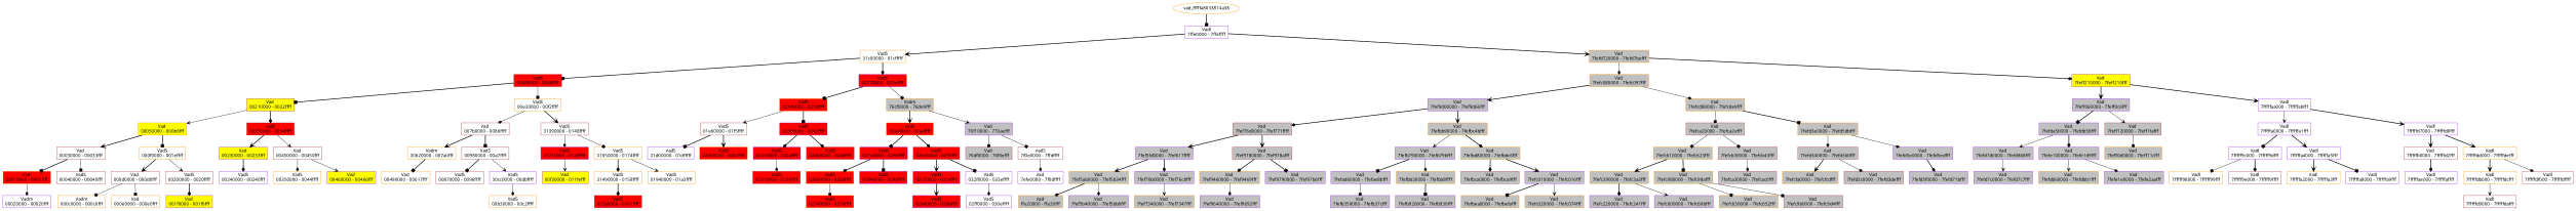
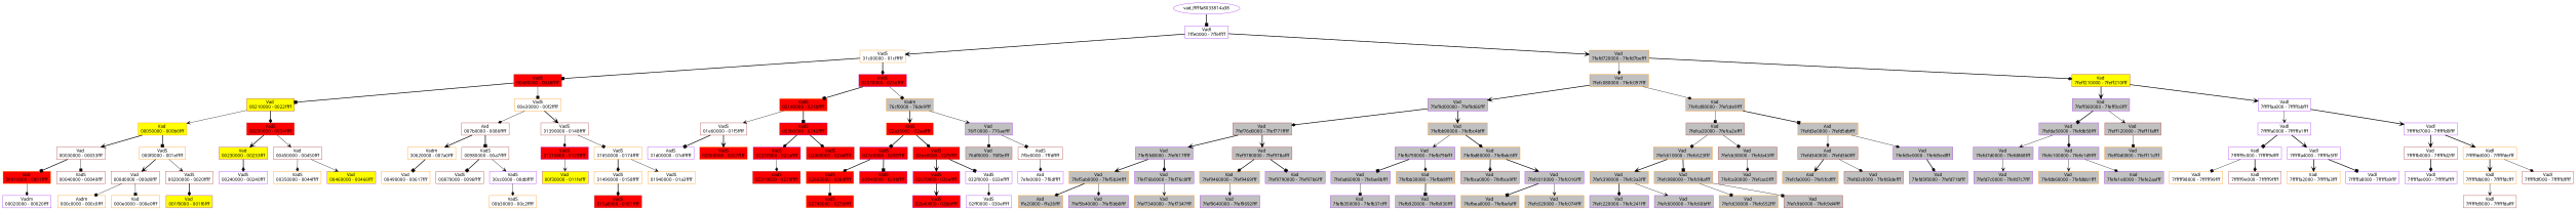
  digraph {
    rankdir=TB
    fontname="Noto Sans"
    node [color=purple fillcolor=gray shape=record style=filled fontname="Noto Sans"]
    edge [style=bold arrowhead=vee fontname="Noto Sans"]
    n1 [fillcolor=white label="{ Vadl\n7ffe0000 - 7ffeffff }"]
-   vad_fffffa8033814a38 [color=darkorange fillcolor="" shape="" style=""]
+   vad_fffffa8033814a38 [fillcolor="" shape="" style=""]
    n3 [color=darkorange fillcolor=white label="{ VadS\n01c00000 - 01cfffff }"]
    n4 [color=darkorange label="{ Vad \n7fefd720000 - 7fefd7befff }"]
    n5 [color=brown fillcolor=red label="{ VadS\n00480000 - 0048ffff }"]
    n6 [fillcolor=red label="{ VadS\n02570000 - 025effff }"]
    n7 [color=brown fillcolor=yellow label="{ Vad \n00210000 - 0022ffff }"]
    n8 [color=darkorange fillcolor=white label="{ VadS\n00e30000 - 00f2ffff }"]
    n9 [color=darkorange fillcolor=yellow label="{ Vad \n00050000 - 000b6fff }"]
    n10 [color=brown fillcolor=red label="{ VadS\n00250000 - 0034ffff }"]
    n11 [color=brown fillcolor=white label="{ Vad \n00030000 - 00033fff }"]
    n12 [color=darkorange fillcolor=white label="{ VadS\n000f0000 - 001effff }"]
    n13 [color=darkorange fillcolor=red label="{ Vad \n00010000 - 0001ffff }"]
    n14 [color=brown fillcolor=white label="{ VadS\n00040000 - 00040fff }"]
    n15 [fillcolor=white label="{ Vadm\n00020000 - 00020fff }"]
    n16 [color=brown fillcolor=white label="{ Vad \n000d0000 - 000d0fff }"]
    n17 [color=brown fillcolor=white label="{ VadS\n00200000 - 0020ffff }"]
    n18 [color=darkorange fillcolor=white label="{ Vadm\n000c0000 - 000c0fff }"]
    n19 [color=darkorange fillcolor=white label="{ Vad \n000e0000 - 000e0fff }"]
    n20 [fillcolor=yellow label="{ Vad \n001f0000 - 001f6fff }"]
    n21 [fillcolor=yellow label="{ Vad \n00230000 - 00233fff }"]
    n22 [color=brown fillcolor=white label="{ Vad \n00450000 - 00450fff }"]
    n23 [fillcolor=white label="{ VadS\n00240000 - 00240fff }"]
    n24 [color=darkorange fillcolor=white label="{ VadS\n00350000 - 0044ffff }"]
    n25 [fillcolor=yellow label="{ Vad \n00460000 - 00466fff }"]
    n26 [color=brown fillcolor=white label="{ Vad \n007b0000 - 0086ffff }"]
    n27 [color=brown fillcolor=white label="{ VadS\n01390000 - 0148ffff }"]
    n28 [color=darkorange fillcolor=white label="{ Vadm\n00620000 - 007a0fff }"]
    n29 [color=brown fillcolor=white label="{ VadS\n00980000 - 00a7ffff }"]
    n30 [color=darkorange fillcolor=white label="{ Vad \n00490000 - 00617fff }"]
    n31 [color=brown fillcolor=white label="{ VadS\n00870000 - 0096ffff }"]
    n32 [fillcolor=white label="{ VadS\n00cc0000 - 00dbffff }"]
    n33 [color=darkorange fillcolor=white label="{ VadS\n00b30000 - 00c2ffff }"]
    n34 [fillcolor=red label="{ VadS\n01210000 - 0128ffff }"]
    n35 [color=darkorange fillcolor=white label="{ VadS\n01650000 - 0174ffff }"]
    n36 [fillcolor=yellow label="{ Vad \n00f30000 - 011fefff }"]
    n37 [color=darkorange fillcolor=white label="{ VadS\n01490000 - 0158ffff }"]
    n38 [color=darkorange fillcolor=white label="{ VadS\n01940000 - 01a3ffff }"]
    n39 [color=brown fillcolor=red label="{ VadS\n015a0000 - 0161ffff }"]
    n40 [color=darkorange fillcolor=red label="{ VadS\n02140000 - 021bffff }"]
    n41 [color=darkorange label="{ Vadm\n76cf0000 - 76de9fff }"]
    n42 [color=brown fillcolor=white label="{ VadS\n01e60000 - 01f5ffff }"]
    n43 [fillcolor=red label="{ VadS\n023b0000 - 0242ffff }"]
    n44 [fillcolor=white label="{ VadS\n01d00000 - 01dfffff }"]
    n45 [color=darkorange fillcolor=red label="{ VadS\n02000000 - 0207ffff }"]
    n46 [fillcolor=red label="{ VadS\n02230000 - 022affff }"]
    n47 [color=brown fillcolor=red label="{ VadS\n02460000 - 024dffff }"]
    n48 [color=brown fillcolor=red label="{ VadS\n02310000 - 0238ffff }"]
    n49 [color=darkorange fillcolor=red label="{ VadS\n02a30000 - 02aaffff }"]
    n50 [label="{ Vad \n76f10000 - 770aefff }"]
    n51 [fillcolor=red label="{ VadS\n027e0000 - 0285ffff }"]
    n52 [color=brown fillcolor=red label="{ VadS\n02ee0000 - 02f5ffff }"]
    n53 [color=darkorange fillcolor=red label="{ VadS\n02660000 - 026dffff }"]
    n54 [fillcolor=red label="{ VadS\n02940000 - 029bffff }"]
    n55 [color=darkorange fillcolor=red label="{ VadS\n02740000 - 027bffff }"]
    n56 [fillcolor=red label="{ VadS\n02c70000 - 02ceffff }"]
    n57 [fillcolor=white label="{ VadS\n032f0000 - 033effff }"]
    n58 [fillcolor=red label="{ VadS\n02b40000 - 02bbffff }"]
    n59 [fillcolor=white label="{ VadS\n02ff0000 - 030effff }"]
    n60 [color=brown label="{ Vad \n76df0000 - 76f0efff }"]
    n61 [color=brown fillcolor=white label="{ VadS\n7f0e0000 - 7ffdffff }"]
    n62 [fillcolor=white label="{ Vad \n7efe0000 - 7f0dffff }"]
    n63 [color=darkorange label="{ Vad \n7fefc080000 - 7fefc097fff }"]
    n64 [color=brown fillcolor=yellow label="{ Vad \n7feff210000 - 7feff210fff }"]
    n65 [label="{ Vad \n7fef9d00000 - 7fef9d66fff }"]
    n66 [color=darkorange label="{ Vad \n7fefcd80000 - 7fefcde9fff }"]
    n67 [color=brown label="{ Vad \n7fef76d0000 - 7fef771ffff }"]
    n68 [color=darkorange label="{ Vad \n7fefbb90000 - 7fefbc4bfff }"]
    n69 [label="{ Vad \n7fef5fd0000 - 7fef617ffff }"]
    n70 [color=brown label="{ Vad \n7fef9780000 - 7fef978afff }"]
    n71 [color=darkorange label="{ Vad \n7fef5ab0000 - 7fef5b34fff }"]
    n72 [label="{ Vad \n7fef76b0000 - 7fef76c8fff }"]
    n73 [color=darkorange label="{ Vad \nffe20000 - ffe26fff }"]
    n74 [label="{ Vad \n7fef5b40000 - 7fef5bb8fff }"]
    n75 [color=darkorange label="{ Vad \n7fef7340000 - 7fef7347fff }"]
    n76 [color=darkorange label="{ Vad \n7fef9460000 - 7fef9469fff }"]
    n77 [label="{ Vad \n7fef9790000 - 7fef97b6fff }"]
    n78 [label="{ Vad \n7fef9640000 - 7fef9692fff }"]
    n79 [label="{ Vad \n7fefb790000 - 7fefb79bfff }"]
    n80 [color=darkorange label="{ Vad \n7fefbd80000 - 7fefbdc6fff }"]
    n81 [label="{ Vad \n7fefad60000 - 7fefae8bfff }"]
    n82 [color=darkorange label="{ Vad \n7fefbb30000 - 7fefbb8ffff }"]
    n83 [label="{ Vad \n7fefb350000 - 7fefb37cfff }"]
    n84 [label="{ Vad \n7fefb920000 - 7fefb930fff }"]
    n85 [color=brown label="{ Vad \n7fefbca0000 - 7fefbca9fff }"]
    n86 [label="{ Vad \n7fefc010000 - 7fefc016fff }"]
    n87 [color=darkorange label="{ Vad \n7fefbea0000 - 7fefbefafff }"]
    n88 [color=darkorange label="{ Vad \n7fefc020000 - 7fefc074fff }"]
    n89 [color=brown label="{ Vad \n7fefca20000 - 7fefca2efff }"]
    n90 [color=darkorange label="{ Vad \n7fefd3e0000 - 7fefd5dbfff }"]
    n91 [color=darkorange label="{ Vad \n7fefc610000 - 7fefc623fff }"]
    n92 [color=brown label="{ Vad \n7fefcb30000 - 7fefcb43fff }"]
    n93 [color=darkorange label="{ Vad \n7fefc390000 - 7fefc3a3fff }"]
    n94 [color=darkorange label="{ Vad \n7fefc980000 - 7fefc98afff }"]
    n95 [label="{ Vad \n7fefc220000 - 7fefc241fff }"]
    n96 [label="{ Vad \n7fefc600000 - 7fefc60bfff }"]
    n97 [color=darkorange label="{ Vad \n7fefc630000 - 7fefc652fff }"]
    n98 [color=brown label="{ Vad \n7fefc9b0000 - 7fefc9d4fff }"]
    n99 [color=brown label="{ Vad \n7fefca30000 - 7fefcac0fff }"]
    n100 [color=brown label="{ Vad \n7fefd340000 - 7fefd3b0fff }"]
    n101 [label="{ Vad \n7fefd5e0000 - 7fefd5edfff }"]
    n102 [color=darkorange label="{ Vad \n7fefcfa0000 - 7fefcfcdfff }"]
    n103 [color=brown label="{ Vad \n7fefd3c0000 - 7fefd3defff }"]
    n104 [label="{ Vad \n7fefd5f0000 - 7fefd71bfff }"]
    n105 [label="{ Vad \n7feff060000 - 7feff0c6fff }"]
    n106 [fillcolor=white label="{ Vadl\n7fffffaa000 - 7fffffabfff }"]
    n107 [label="{ Vad \n7fefda50000 - 7fefdb58fff }"]
    n108 [color=brown label="{ Vad \n7feff120000 - 7feff1fafff }"]
    n109 [label="{ Vad \n7fefd7d0000 - 7fefd868fff }"]
    n110 [label="{ Vad \n7fefe100000 - 7fefe1d9fff }"]
    n111 [label="{ Vad \n7fefd7c0000 - 7fefd7c7fff }"]
    n112 [color=darkorange label="{ Vad \n7fefdb60000 - 7fefdbb1fff }"]
    n113 [label="{ Vad \n7fefe1e0000 - 7fefe2aafff }"]
    n114 [color=darkorange label="{ Vad \n7feff0d0000 - 7feff11cfff }"]
    n115 [fillcolor=white label="{ Vadl\n7fffffa0000 - 7fffffa1fff }"]
    n116 [fillcolor=white label="{ Vadl\n7fffffd7000 - 7fffffd8fff }"]
    n117 [fillcolor=white label="{ Vadl\n7fffff9c000 - 7fffff9dfff }"]
    n118 [fillcolor=white label="{ Vadl\n7fffffa4000 - 7fffffa5fff }"]
    n119 [color=darkorange fillcolor=white label="{ Vadl\n7fffff98000 - 7fffff99fff }"]
    n120 [color=brown fillcolor=white label="{ Vadl\n7fffff9e000 - 7fffff9ffff }"]
    n121 [color=darkorange fillcolor=white label="{ Vadl\n7fffffa2000 - 7fffffa3fff }"]
    n122 [fillcolor=white label="{ Vadl\n7fffffa8000 - 7fffffa9fff }"]
    n123 [color=brown fillcolor=white label="{ Vad \n7fffffb0000 - 7fffffd2fff }"]
    n124 [color=darkorange fillcolor=white label="{ Vadl\n7fffffdd000 - 7fffffdefff }"]
    n125 [fillcolor=white label="{ Vadl\n7fffffae000 - 7fffffaffff }"]
    n126 [color=darkorange fillcolor=white label="{ Vadl\n7fffffdb000 - 7fffffdcfff }"]
    n127 [color=brown fillcolor=white label="{ Vadl\n7fffffdf000 - 7fffffdffff }"]
    n128 [color=brown fillcolor=white label="{ Vadl\n7fffffd9000 - 7fffffdafff }"]
    n1 -> n3
    n1 -> n4
    vad_fffffa8033814a38 -> n1 [arrowhead=box]
    n3 -> n5 [arrowhead=box]
    n3 -> n6 [arrowhead=diamond]
    n4 -> n63 [style=solid arrowhead=diamond]
    n4 -> n64 [arrowhead=diamond]
    n5 -> n7 [arrowhead=box]
    n5 -> n8 [style=solid arrowhead=box]
    n6 -> n40 [arrowhead=box]
    n6 -> n41 [style=solid arrowhead=box]
    n7 -> n9 [style=solid]
    n7 -> n10 [arrowhead=diamond]
    n8 -> n26 [style=solid arrowhead=diamond]
    n8 -> n27
    n9 -> n11
    n9 -> n12 [arrowhead=box]
    n10 -> n21
    n10 -> n22 [style=solid]
    n11 -> n13 [arrowhead=box]
    n11 -> n14 [style=solid arrowhead=box]
    n12 -> n16
    n12 -> n17 [style=solid]
    n13 -> n15 [style=solid arrowhead=diamond]
    n16 -> n18 [style=solid arrowhead=box]
    n16 -> n19 [style=solid arrowhead=box]
    n17 -> n20 [arrowhead=diamond]
    n21 -> n23 [arrowhead=diamond]
    n22 -> n24 [style=solid arrowhead=diamond]
    n22 -> n25 [style=solid]
    n26 -> n28
    n26 -> n29 [arrowhead=box]
    n27 -> n34 [style=solid arrowhead=diamond]
    n27 -> n35 [style=solid arrowhead=box]
    n28 -> n30 [arrowhead=box]
    n29 -> n31 [arrowhead=box]
    n29 -> n32 [style=solid]
    n32 -> n33 [style=solid arrowhead=diamond]
    n34 -> n36 [style=solid]
    n35 -> n37 [arrowhead=diamond]
    n35 -> n38 [style=solid]
    n37 -> n39 [arrowhead=diamond]
    n40 -> n42 [style=solid]
    n40 -> n43 [arrowhead=box]
    n41 -> n49
    n41 -> n50 [style=solid]
    n42 -> n44 [arrowhead=box]
    n42 -> n45
    n43 -> n46 [arrowhead=diamond]
    n43 -> n47 [arrowhead=diamond]
    n46 -> n48 [style=solid arrowhead=diamond]
    n49 -> n51 [arrowhead=box]
    n49 -> n52 [arrowhead=diamond]
    n50 -> n60 [style=solid arrowhead=box]
    n50 -> n61 [style=solid arrowhead=box]
    n51 -> n53 [arrowhead=diamond]
    n51 -> n54 [arrowhead=box]
    n52 -> n56
    n52 -> n57 [arrowhead=box]
    n53 -> n55 [style=solid arrowhead=box]
    n56 -> n58
    n57 -> n59 [style=solid arrowhead=diamond]
    n61 -> n62 [style=solid arrowhead=diamond]
    n63 -> n65
    n63 -> n66 [style=solid arrowhead=diamond]
    n64 -> n105
    n64 -> n106
    n65 -> n67 [arrowhead=diamond]
    n65 -> n68
    n66 -> n89 [style=solid arrowhead=box]
    n66 -> n90 [arrowhead=box]
    n67 -> n69
    n67 -> n70
    n68 -> n79 [style=solid]
    n68 -> n80 [arrowhead=diamond]
    n69 -> n71
    n69 -> n72 [arrowhead=diamond]
    n70 -> n76 [arrowhead=diamond]
    n70 -> n77 [arrowhead=box]
    n71 -> n73 [arrowhead=diamond]
    n71 -> n74 [style=solid arrowhead=diamond]
    n72 -> n75 [style=solid]
    n76 -> n78 [style=solid arrowhead=diamond]
    n79 -> n81 [arrowhead=box]
    n79 -> n82 [style=solid arrowhead=diamond]
    n80 -> n85 [arrowhead=diamond]
    n80 -> n86
    n81 -> n83 [style=solid arrowhead=box]
    n82 -> n84 [arrowhead=box]
    n86 -> n87 [arrowhead=box]
    n86 -> n88 [style=solid]
    n89 -> n91 [style=solid arrowhead=box]
    n89 -> n92 [style=solid arrowhead=box]
    n90 -> n100 [style=solid arrowhead=diamond]
    n90 -> n101 [style=solid arrowhead=diamond]
    n91 -> n93
    n91 -> n94 [arrowhead=box]
    n92 -> n99 [style=solid arrowhead=diamond]
    n93 -> n95 [arrowhead=diamond]
    n93 -> n96 [style=solid]
    n94 -> n97 [style=solid arrowhead=box]
    n94 -> n98 [style=solid arrowhead=box]
    n100 -> n102
    n100 -> n103 [style=solid arrowhead=diamond]
    n101 -> n104 [arrowhead=diamond]
    n105 -> n107 [arrowhead=box]
    n105 -> n108 [style=solid]
    n106 -> n115 [style=solid]
    n106 -> n116
    n107 -> n109 [style=solid]
    n107 -> n110 [arrowhead=diamond]
    n108 -> n114 [style=solid arrowhead=box]
    n109 -> n111 [style=solid]
    n110 -> n112 [style=solid]
    n110 -> n113 [style=solid arrowhead=diamond]
    n115 -> n117 [arrowhead=box]
    n115 -> n118
    n116 -> n123
    n116 -> n124
    n117 -> n119 [style=solid arrowhead=box]
    n117 -> n120 [arrowhead=diamond]
    n118 -> n121
    n118 -> n122 [arrowhead=box]
    n123 -> n125 [arrowhead=diamond]
    n124 -> n126
    n124 -> n127 [style=solid arrowhead=diamond]
    n126 -> n128 [style=solid]
  }
